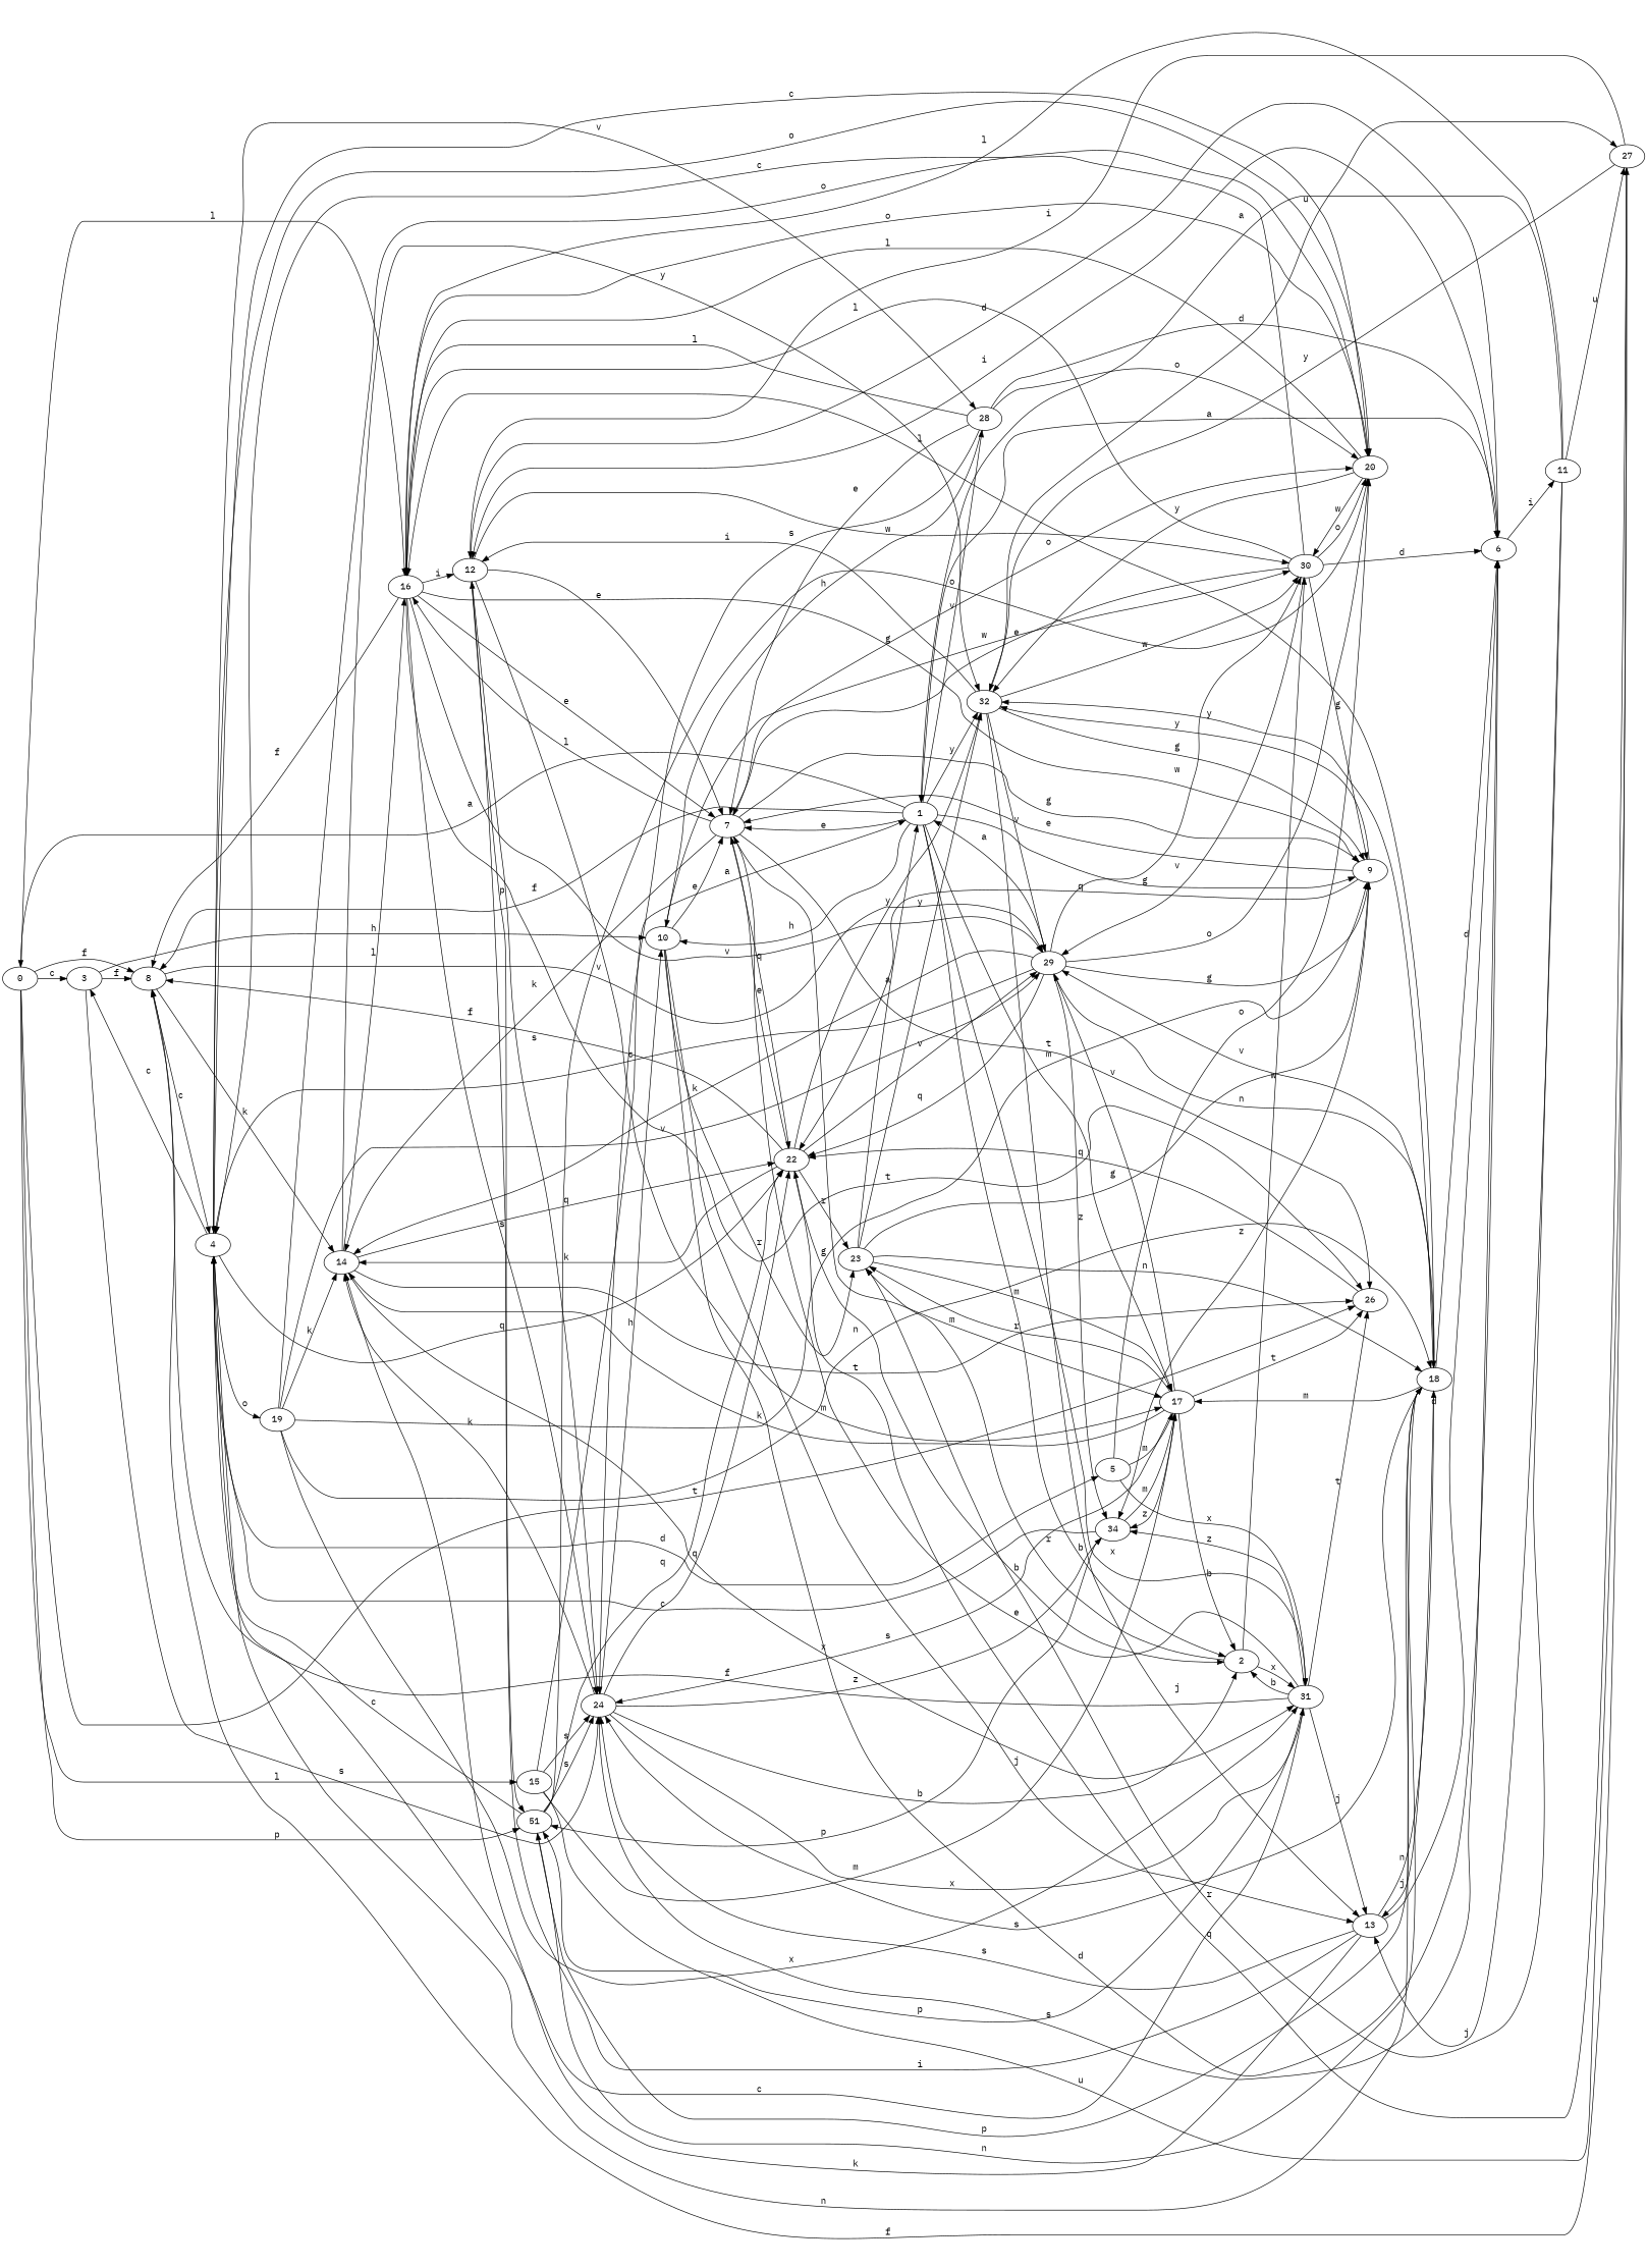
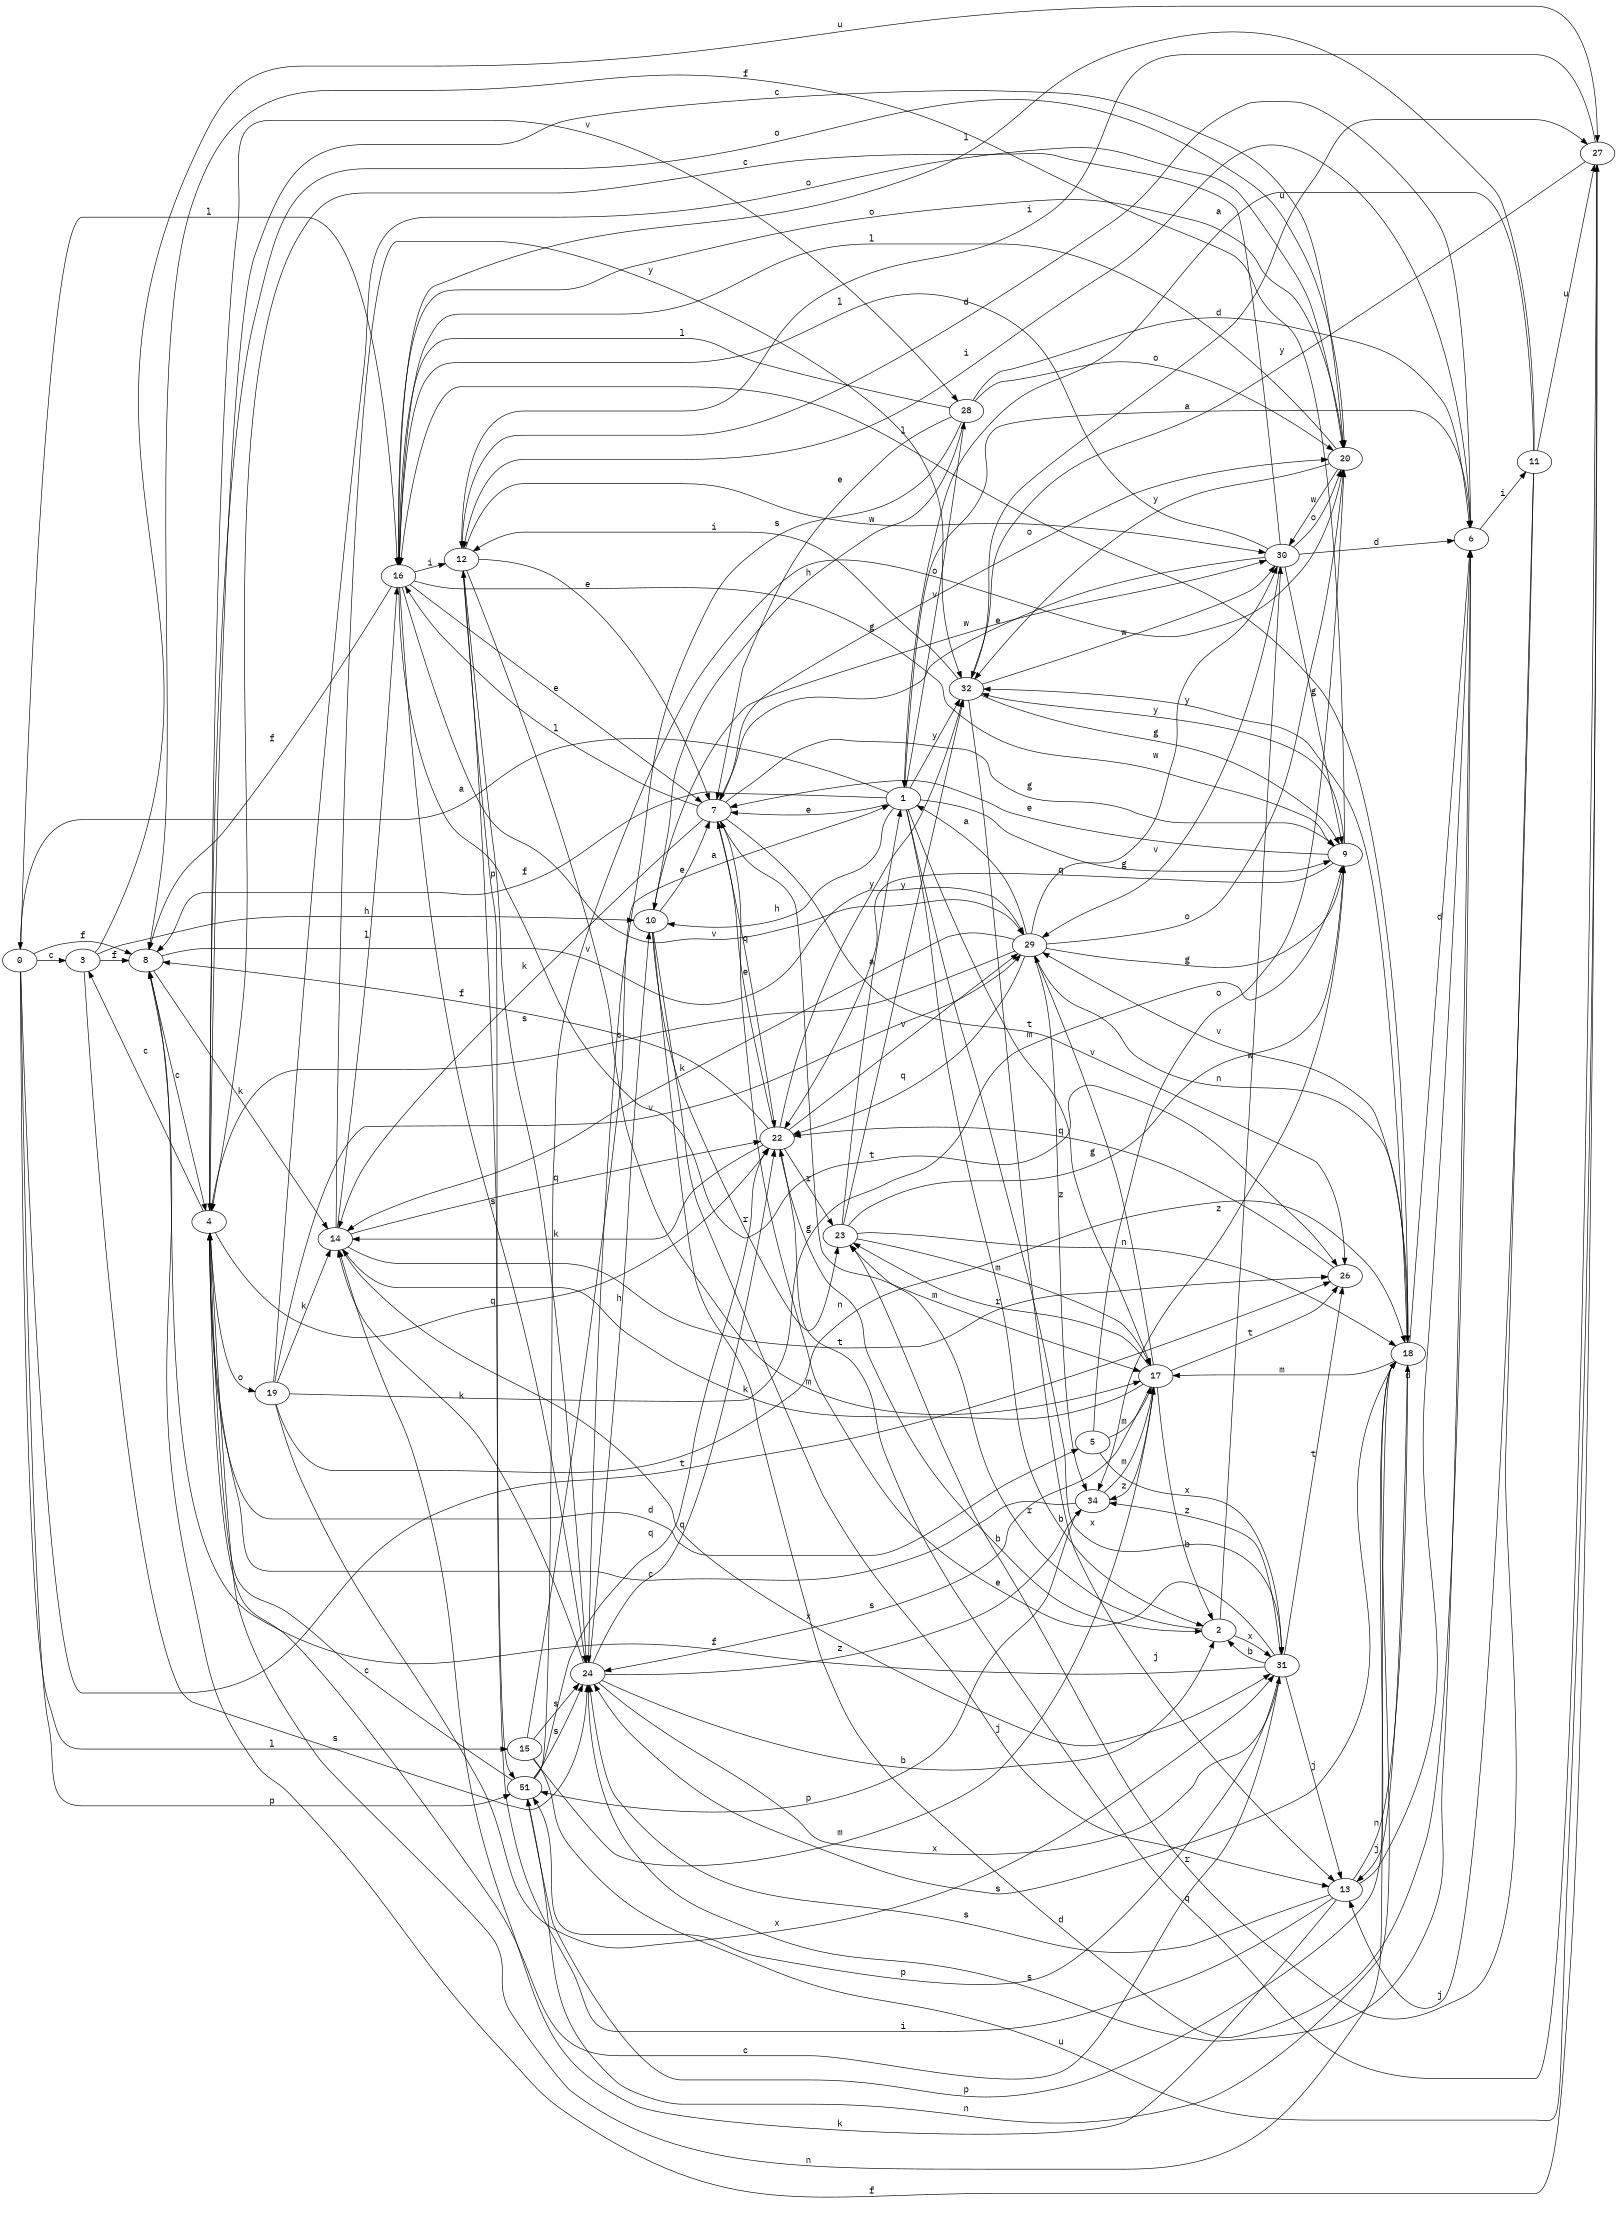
  strict digraph {
    fontname="IBM Plex Mono"
    rankdir=LR
    node [fontname="IBM Plex Mono"]
    edge [fontname="IBM Plex Mono"]
    0
    3
    8
    15
    16
    n6 [label=51]
    26
    10
    24
    27
    4
    14
    29
    1
    17
    7
    9
    20
    12
    18
    22
    2
    28
    31
    32
    23
    30
    34
    6
    13
    5
    19
    11
    0 -> 3 [label=c]
    0 -> 8 [label=f]
    0 -> 15 [label=l]
    0 -> 16 [label=l]
    0 -> n6 [label=p]
    0 -> 26 [label=t]
    3 -> 8 [label=f]
    3 -> 10 [label=h]
    3 -> 24 [label=s]
+   3 -> 27 [label=u]
    8 -> 4 [label=c]
    8 -> 14 [label=k]
    8 -> 29 [label=v]
    15 -> 24 [label=s]
    15 -> 27 [label=u]
    15 -> 1 [label=a]
    15 -> 17 [label=m]
    16 -> 8 [label=f]
    16 -> 26 [label=t]
    16 -> 24 [label=s]
    16 -> 29 [label=v]
    16 -> 7 [label=e]
    16 -> 9 [label=g]
    16 -> 20 [label=o]
    16 -> 12 [label=i]
    n6 -> 24 [label=s]
    n6 -> 4 [label=c]
    n6 -> 20 [label=o]
    n6 -> 18 [label=n]
    n6 -> 22 [label=q]
    26 -> 22 [label=q]
    10 -> 7 [label=e]
    10 -> 23 [label=r]
    10 -> 30 [label=w]
    10 -> 6 [label=d]
    10 -> 13 [label=j]
    24 -> 10 [label=h]
    24 -> 14 [label=k]
    24 -> 22 [label=q]
    24 -> 2 [label=b]
    24 -> 31 [label=x]
    24 -> 34 [label=z]
    27 -> 8 [label=f]
    27 -> 12 [label=i]
    27 -> 22 [label=q]
    27 -> 32 [label=y]
    4 -> 3 [label=c]
    4 -> 20 [label=o]
    4 -> 18 [label=n]
    4 -> 22 [label=q]
    4 -> 28 [label=v]
    4 -> 5 [label=d]
    4 -> 19 [label=o]
    14 -> 16 [label=l]
    14 -> 26 [label=t]
    14 -> 22 [label=q]
    14 -> 31 [label=x]
    14 -> 32 [label=y]
    29 -> 4 [label=c]
    29 -> 14 [label=k]
    29 -> 1 [label=a]
    29 -> 9 [label=g]
    29 -> 20 [label=o]
    29 -> 18 [label=n]
    29 -> 22 [label=q]
    29 -> 30 [label=w]
    29 -> 34 [label=z]
    1 -> 0 [label=a]
    1 -> 8 [label=f]
    1 -> 10 [label=h]
    1 -> 17 [label=m]
    1 -> 7 [label=e]
    1 -> 9 [label=g]
    1 -> 2 [label=b]
    1 -> 28 [label=v]
    1 -> 31 [label=x]
    1 -> 32 [label=y]
    17 -> 26 [label=t]
    17 -> 24 [label=s]
    17 -> 14 [label=k]
    17 -> 29 [label=v]
    17 -> 2 [label=b]
    17 -> 23 [label=r]
    17 -> 34 [label=z]
    7 -> 16 [label=l]
    7 -> 26 [label=t]
    7 -> 14 [label=k]
    7 -> 17 [label=m]
    7 -> 9 [label=g]
    7 -> 20 [label=o]
    7 -> 22 [label=q]
+   9 -> 8 [label=f]
    9 -> 7 [label=e]
    9 -> 22 [label=q]
    9 -> 32 [label=y]
    9 -> 34 [label=z]
    20 -> 16 [label=l]
    20 -> 4 [label=c]
    20 -> 32 [label=y]
    20 -> 30 [label=w]
    12 -> n6 [label=p]
    12 -> 24 [label=s]
    12 -> 17 [label=m]
    12 -> 7 [label=e]
    12 -> 30 [label=w]
    12 -> 6 [label=d]
    18 -> 16 [label=l]
    18 -> n6 [label=p]
    18 -> 24 [label=s]
    18 -> 29 [label=v]
    18 -> 17 [label=m]
    18 -> 32 [label=y]
    18 -> 6 [label=d]
    18 -> 13 [label=j]
    22 -> 8 [label=f]
    22 -> 14 [label=k]
    22 -> 29 [label=v]
    22 -> 7 [label=e]
    22 -> 2 [label=b]
    22 -> 32 [label=y]
    22 -> 23 [label=r]
    2 -> 31 [label=x]
    2 -> 23 [label=r]
    2 -> 30 [label=w]
    28 -> 16 [label=l]
    28 -> 10 [label=h]
    28 -> 24 [label=s]
    28 -> 7 [label=e]
    28 -> 20 [label=o]
    28 -> 6 [label=d]
    31 -> 8 [label=f]
    31 -> n6 [label=p]
    31 -> 26 [label=t]
    31 -> 4 [label=c]
    31 -> 7 [label=e]
    31 -> 2 [label=b]
    31 -> 34 [label=z]
    31 -> 13 [label=j]
    32 -> 27 [label=u]
-   32 -> 29 [label=v]
    32 -> 9 [label=g]
    32 -> 12 [label=i]
    32 -> 30 [label=w]
    32 -> 13 [label=j]
    23 -> 1 [label=a]
    23 -> 17 [label=m]
    23 -> 9 [label=g]
    23 -> 18 [label=n]
    23 -> 32 [label=y]
    30 -> 16 [label=l]
    30 -> 4 [label=c]
    30 -> 29 [label=v]
    30 -> 7 [label=e]
    30 -> 9 [label=g]
    30 -> 20 [label=o]
    30 -> 6 [label=d]
    34 -> n6 [label=p]
    34 -> 4 [label=c]
    34 -> 17 [label=m]
    6 -> 24 [label=s]
    6 -> 1 [label=a]
    6 -> 12 [label=i]
    6 -> 11 [label=i]
    13 -> 24 [label=s]
    13 -> 14 [label=k]
    13 -> 12 [label=i]
    13 -> 18 [label=n]
    13 -> 6 [label=d]
    5 -> 17 [label=m]
    5 -> 20 [label=o]
    5 -> 31 [label=x]
    19 -> 14 [label=k]
    19 -> 29 [label=v]
    19 -> 9 [label=g]
    19 -> 20 [label=o]
    19 -> 18 [label=n]
    19 -> 31 [label=x]
    11 -> 16 [label=l]
    11 -> 27 [label=u]
    11 -> 1 [label=a]
    11 -> 23 [label=r]
    11 -> 13 [label=j]
  }
